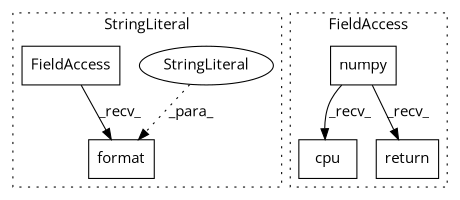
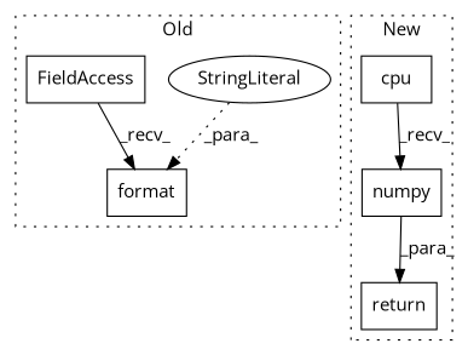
  digraph {
    fontname="Open Sans"
    node [a=32 fontname="Open Sans" l=7 shape=box]
    edge [fontname="Open Sans" style=solid]
    n1 [l="7,1" label=format s="1979,2058"]
    n2 [a=45 l=82 label=StringLiteral s=1896 shape=ellipse]
    n3 [a=22 l=24 label=FieldAccess s=1986]
    n4 [l=5 label=cpu s=2091]
    n5 [label=numpy s=2097]
    n6 [a=41 label=return s=1889]
    subgraph cluster_1 {
-     label=StringLiteral
+     label=Old
      style=dotted
      n1
      n2
      n3
    }
    subgraph cluster_2 {
-     label=FieldAccess
+     label=New
      style=dotted
      n4
      n5
      n6
    }
    n2 -> n1 [label=_para_ style=dotted]
    n3 -> n1 [label=_recv_]
-   n5 -> n4 [label=_recv_]
-   n5 -> n6 [label=_recv_]
+   n4 -> n5 [label=_recv_]
+   n5 -> n6 [label=_para_]
  }
